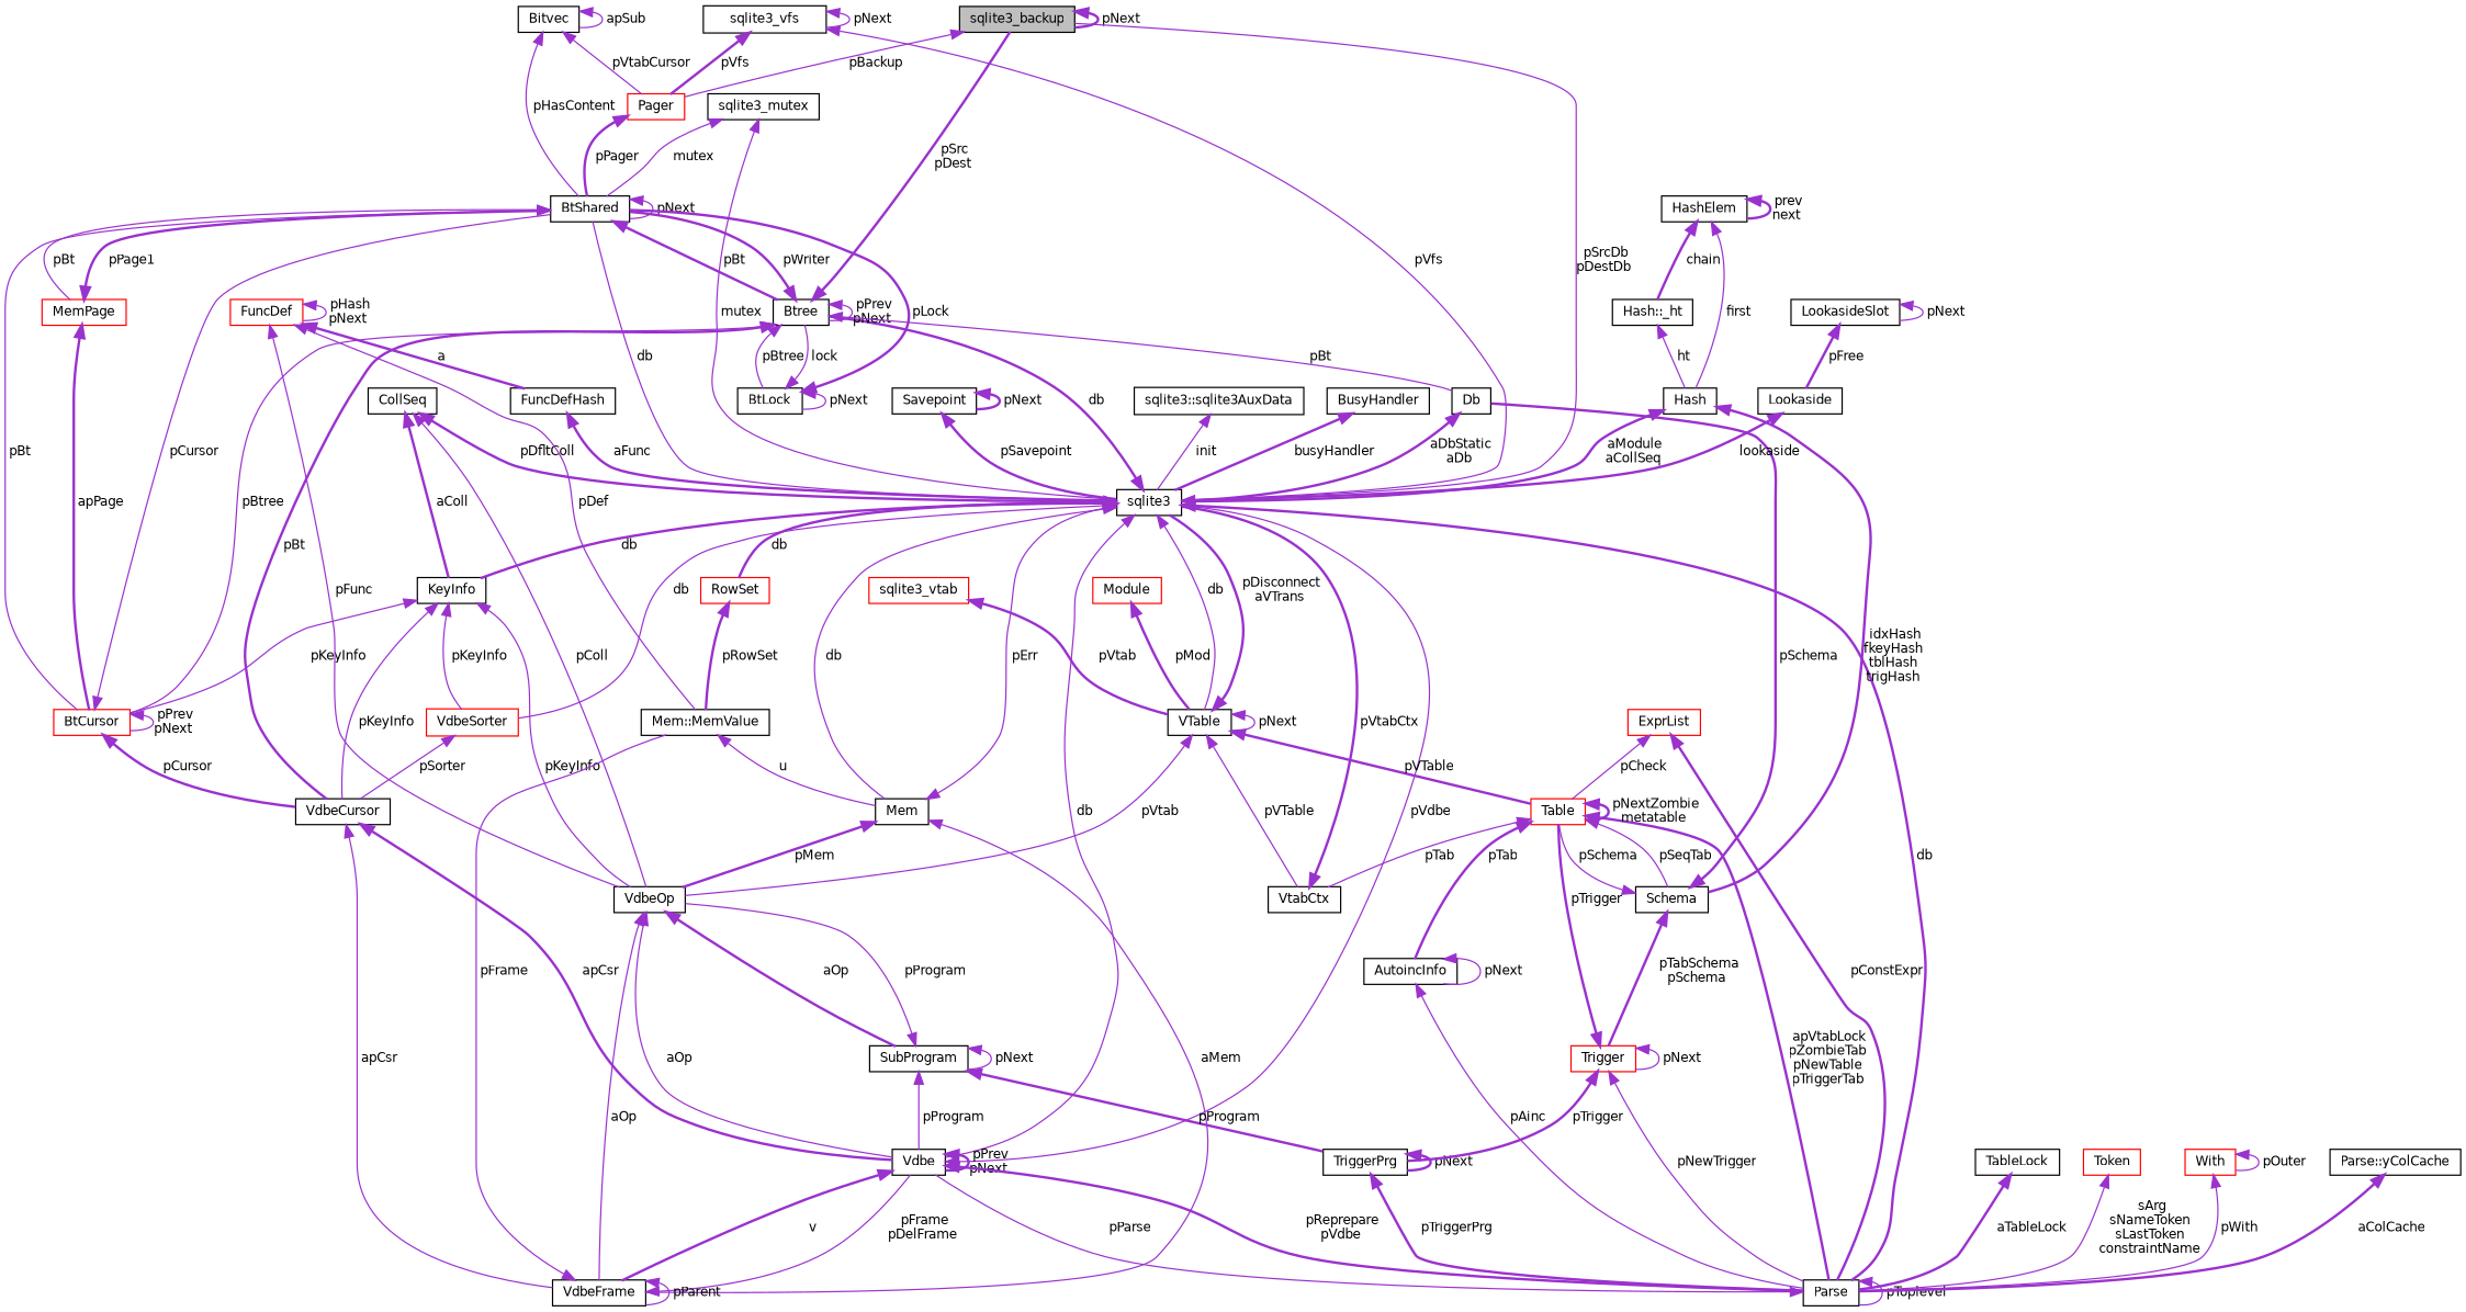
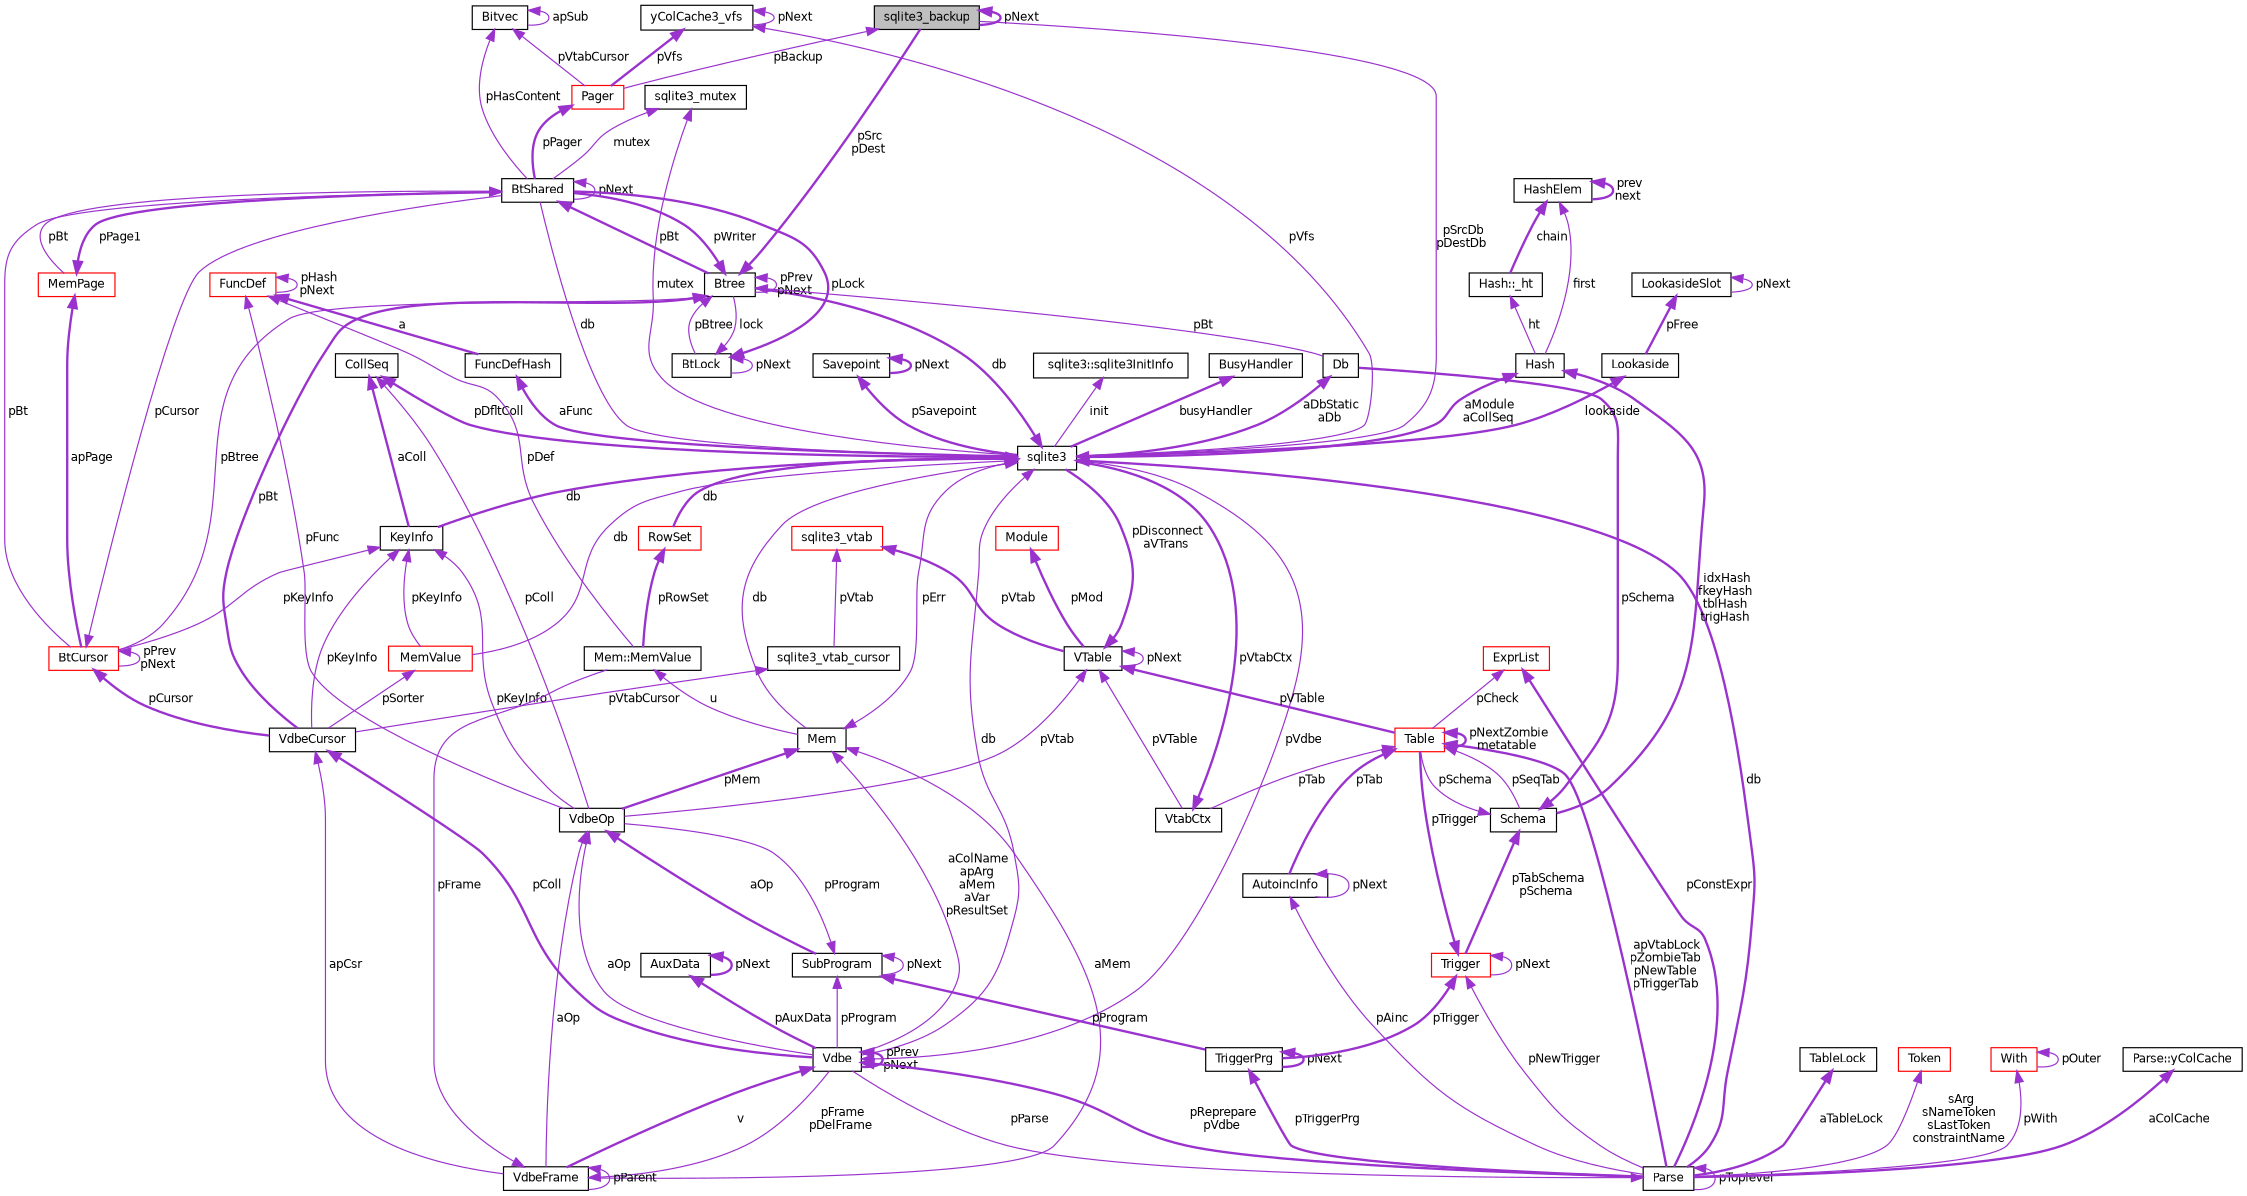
  digraph {
    node [color=black fillcolor=white fontname=Helvetica fontsize=10 shape=record style=filled]
    edge [color=darkorchid3 dir=back fontname=Helvetica fontsize=10 labelfontname=Helvetica labelfontsize=10 style=solid]
    n1 [fillcolor=grey75 fontcolor=black height=0.2 label=sqlite3_backup width=0.4]
    n2 [color=red height=0.2 label=Pager width=0.4]
    n3 [height=0.2 label=BtShared width=0.4]
    n4 [height=0.2 label=sqlite3 width=0.4]
    n5 [height=0.2 label=Mem width=0.4]
    n6 [height=0.2 label=Vdbe width=0.4]
    n7 [height=0.2 label=VTable width=0.4]
    n8 [height=0.2 label=KeyInfo width=0.4]
    n9 [height=0.2 label=Btree width=0.4]
-   n10 [color=red height=0.2 label=VdbeSorter width=0.4]
+   n10 [color=red height=0.2 label=MemValue width=0.4]
    n11 [height=0.2 label=Parse width=0.4]
    n12 [color=red height=0.2 label=RowSet width=0.4]
    n13 [height=0.2 label=VdbeFrame width=0.4]
    n14 [height=0.2 label=VdbeOp width=0.4]
    n15 [color=red height=0.2 label=Table width=0.4]
    n16 [height=0.2 label=VtabCtx width=0.4]
    n17 [height=0.2 label=VdbeCursor width=0.4]
    n18 [color=red height=0.2 label=BtCursor width=0.4]
    n19 [color=red height=0.2 label=MemPage width=0.4]
    n20 [height=0.2 label=BtLock width=0.4]
    n21 [height=0.2 label=Db width=0.4]
    n22 [height=0.2 label="Mem::MemValue" width=0.4]
    n23 [height=0.2 label=SubProgram width=0.4]
+   n24 [height=0.2 label=AuxData width=0.4]
    n25 [height=0.2 label=TriggerPrg width=0.4]
    n26 [height=0.2 label=CollSeq width=0.4]
    n27 [height=0.2 label=Schema width=0.4]
    n28 [height=0.2 label=AutoincInfo width=0.4]
    n29 [color=red height=0.2 label=Module width=0.4]
    n30 [color=red height=0.2 label=sqlite3_vtab width=0.4]
+   n31 [height=0.2 label=sqlite3_vtab_cursor width=0.4]
    n32 [color=red height=0.2 label=FuncDef width=0.4]
    n33 [height=0.2 label=FuncDefHash width=0.4]
    n34 [height=0.2 label=Bitvec width=0.4]
    n35 [height=0.2 label=sqlite3_mutex width=0.4]
-   n36 [height=0.2 label=sqlite3_vfs width=0.4]
+   n36 [height=0.2 label=yColCache3_vfs width=0.4]
    n37 [height=0.2 label=TableLock width=0.4]
    n38 [color=red height=0.2 label=Token width=0.4]
    n39 [color=red height=0.2 label=With width=0.4]
    n40 [height=0.2 label="Parse::yColCache" width=0.4]
    n41 [color=red height=0.2 label=Trigger width=0.4]
    n42 [height=0.2 label=Hash width=0.4]
    n43 [height=0.2 label="Hash::_ht" width=0.4]
    n44 [height=0.2 label=HashElem width=0.4]
    n45 [color=red height=0.2 label=ExprList width=0.4]
    n46 [height=0.2 label=Savepoint width=0.4]
    n47 [height=0.2 label=Lookaside width=0.4]
    n48 [height=0.2 label=LookasideSlot width=0.4]
-   n49 [height=0.2 label="sqlite3::sqlite3AuxData" width=0.4]
+   n49 [height=0.2 label="sqlite3::sqlite3InitInfo" width=0.4]
    n50 [height=0.2 label=BusyHandler width=0.4]
    n1 -> n1 [label=" pNext" style=bold]
    n1 -> n2 [label=" pBackup"]
    n2 -> n3 [label=" pPager" style=bold]
    n3 -> n3 [label=" pNext"]
    n3 -> n9 [label=" pBt" style=bold]
    n3 -> n18 [label=" pBt"]
    n3 -> n19 [label=" pBt"]
    n4 -> n1 [label=" pSrcDb\npDestDb"]
    n4 -> n3 [label=" db"]
    n4 -> n5 [label=" db"]
    n4 -> n6 [label=" db"]
-   n4 -> n7 [label=" db"]
    n4 -> n8 [label=" db" style=bold]
    n4 -> n9 [label=" db" style=bold]
    n4 -> n10 [label=" db"]
    n4 -> n11 [label=" db" style=bold]
    n4 -> n12 [label=" db" style=bold]
    n5 -> n4 [label=" pErr"]
+   n5 -> n6 [label=" aColName\napArg\naMem\naVar\npResultSet"]
    n5 -> n13 [label=" aMem"]
    n5 -> n14 [label=" pMem" style=bold]
    n6 -> n4 [label=" pVdbe"]
    n6 -> n6 [label=" pPrev\npNext" style=bold]
    n6 -> n11 [label=" pReprepare\npVdbe" style=bold]
    n6 -> n13 [label=" v" style=bold]
    n7 -> n4 [label=" pDisconnect\naVTrans" style=bold]
    n7 -> n7 [label=" pNext"]
    n7 -> n14 [label=" pVtab"]
    n7 -> n15 [label=" pVTable" style=bold]
    n7 -> n16 [label=" pVTable"]
    n8 -> n10 [label=" pKeyInfo"]
    n8 -> n14 [label=" pKeyInfo"]
    n8 -> n17 [label=" pKeyInfo"]
    n8 -> n18 [label=" pKeyInfo"]
    n9 -> n1 [label=" pSrc\npDest" style=bold]
    n9 -> n3 [label=" pWriter" style=bold]
    n9 -> n9 [label=" pPrev\npNext"]
    n9 -> n17 [label=" pBt" style=bold]
    n9 -> n18 [label=" pBtree"]
    n9 -> n20 [label=" pBtree"]
    n9 -> n21 [label=" pBt"]
    n10 -> n17 [label=" pSorter"]
    n11 -> n6 [label=" pParse"]
    n11 -> n11 [label=" pToplevel"]
    n12 -> n22 [label=" pRowSet" style=bold]
    n13 -> n6 [label=" pFrame\npDelFrame"]
    n13 -> n13 [label=" pParent"]
    n13 -> n22 [label=" pFrame"]
    n14 -> n6 [label=" aOp"]
    n14 -> n13 [label=" aOp"]
    n14 -> n23 [label=" aOp" style=bold]
    n15 -> n11 [label=" apVtabLock\npZombieTab\npNewTable\npTriggerTab" style=bold]
    n15 -> n15 [label=" pNextZombie\nmetatable" style=bold]
    n15 -> n16 [label=" pTab"]
    n15 -> n27 [label=" pSeqTab"]
    n15 -> n28 [label=" pTab" style=bold]
    n16 -> n4 [label=" pVtabCtx" style=bold]
-   n17 -> n6 [label=" apCsr" style=bold]
+   n17 -> n6 [label=" pColl" style=bold]
    n17 -> n13 [label=" apCsr"]
    n18 -> n3 [label=" pCursor"]
    n18 -> n17 [label=" pCursor" style=bold]
    n18 -> n18 [label=" pPrev\npNext"]
    n19 -> n3 [label=" pPage1" style=bold]
    n19 -> n18 [label=" apPage" style=bold]
    n20 -> n3 [label=" pLock" style=bold]
    n20 -> n9 [label=" lock"]
    n20 -> n20 [label=" pNext"]
    n21 -> n4 [label=" aDbStatic\naDb" style=bold]
    n22 -> n5 [label=" u"]
    n23 -> n6 [label=" pProgram"]
    n23 -> n14 [label=" pProgram"]
    n23 -> n23 [label=" pNext"]
    n23 -> n25 [label=" pProgram" style=bold]
+   n24 -> n6 [label=" pAuxData" style=bold]
+   n24 -> n24 [label=" pNext" style=bold]
    n25 -> n11 [label=" pTriggerPrg" style=bold]
    n25 -> n25 [label=" pNext" style=bold]
    n26 -> n4 [label=" pDfltColl" style=bold]
    n26 -> n8 [label=" aColl" style=bold]
    n26 -> n14 [label=" pColl"]
    n27 -> n15 [label=" pSchema"]
    n27 -> n21 [label=" pSchema" style=bold]
    n27 -> n41 [label=" pTabSchema\npSchema" style=bold]
    n28 -> n11 [label=" pAinc"]
    n28 -> n28 [label=" pNext"]
    n29 -> n7 [label=" pMod" style=bold]
    n30 -> n7 [label=" pVtab" style=bold]
+   n30 -> n31 [label=" pVtab"]
+   n31 -> n17 [label=" pVtabCursor"]
    n32 -> n14 [label=" pFunc"]
    n32 -> n22 [label=" pDef"]
    n32 -> n32 [label=" pHash\npNext"]
    n32 -> n33 [label=" a" style=bold]
    n33 -> n4 [label=" aFunc" style=bold]
    n34 -> n2 [label=" pVtabCursor"]
    n34 -> n3 [label=" pHasContent"]
    n34 -> n34 [label=" apSub"]
    n35 -> n3 [label=" mutex"]
    n35 -> n4 [label=" mutex"]
    n36 -> n2 [label=" pVfs" style=bold]
    n36 -> n4 [label=" pVfs"]
    n36 -> n36 [label=" pNext"]
    n37 -> n11 [label=" aTableLock" style=bold]
    n38 -> n11 [label=" sArg\nsNameToken\nsLastToken\nconstraintName"]
    n39 -> n11 [label=" pWith"]
    n39 -> n39 [label=" pOuter"]
    n40 -> n11 [label=" aColCache" style=bold]
    n41 -> n11 [label=" pNewTrigger"]
    n41 -> n15 [label=" pTrigger" style=bold]
    n41 -> n25 [label=" pTrigger" style=bold]
    n41 -> n41 [label=" pNext"]
    n42 -> n4 [label=" aModule\naCollSeq" style=bold]
    n42 -> n27 [label=" idxHash\nfkeyHash\ntblHash\ntrigHash" style=bold]
    n43 -> n42 [label=" ht"]
    n44 -> n42 [label=" first"]
    n44 -> n43 [label=" chain" style=bold]
    n44 -> n44 [label=" prev\nnext" style=bold]
    n45 -> n11 [label=" pConstExpr" style=bold]
    n45 -> n15 [label=" pCheck"]
    n46 -> n4 [label=" pSavepoint" style=bold]
    n46 -> n46 [label=" pNext" style=bold]
    n47 -> n4 [label=" lookaside" style=bold]
    n48 -> n47 [label=" pFree" style=bold]
    n48 -> n48 [label=" pNext"]
    n49 -> n4 [label=" init"]
    n50 -> n4 [label=" busyHandler" style=bold]
  }
